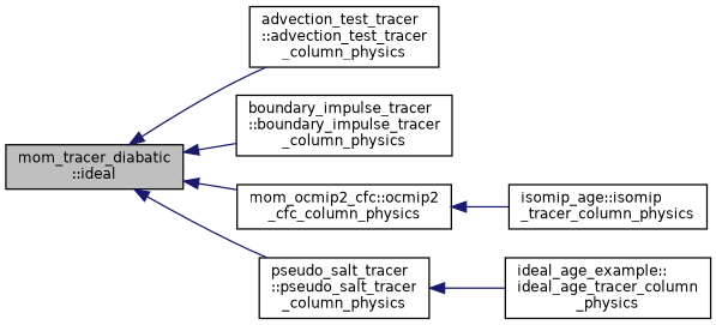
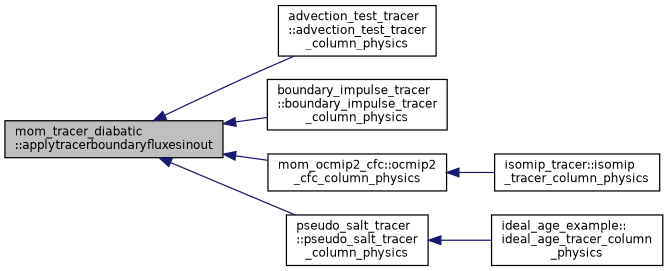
  digraph {
    rankdir=LR
    node [color=black fillcolor=white fontname=Helvetica fontsize=10 shape=record style=filled]
    edge [color=midnightblue dir=back fontname=Helvetica fontsize=10 labelfontname=Helvetica labelfontsize=10 style=solid]
-   n1 [fillcolor=grey75 fontcolor=black height=0.2 label="mom_tracer_diabatic\l::ideal" width=0.4]
+   n1 [fillcolor=grey75 fontcolor=black height=0.2 label="mom_tracer_diabatic\l::applytracerboundaryfluxesinout" width=0.4]
    n2 [height=0.2 label="advection_test_tracer\l::advection_test_tracer\l_column_physics" width=0.4]
    n3 [height=0.2 label="boundary_impulse_tracer\l::boundary_impulse_tracer\l_column_physics" width=0.4]
    n4 [height=0.2 label="mom_ocmip2_cfc::ocmip2\l_cfc_column_physics" width=0.4]
    n5 [height=0.2 label="pseudo_salt_tracer\l::pseudo_salt_tracer\l_column_physics" width=0.4]
    n6 [height=0.2 label="ideal_age_example::\lideal_age_tracer_column\l_physics" width=0.4]
-   n7 [height=0.2 label="isomip_age::isomip\l_tracer_column_physics" width=0.4]
+   n7 [height=0.2 label="isomip_tracer::isomip\l_tracer_column_physics" width=0.4]
    n1 -> n2
    n1 -> n3
    n1 -> n4
    n1 -> n5
    n4 -> n7
    n5 -> n6
  }
